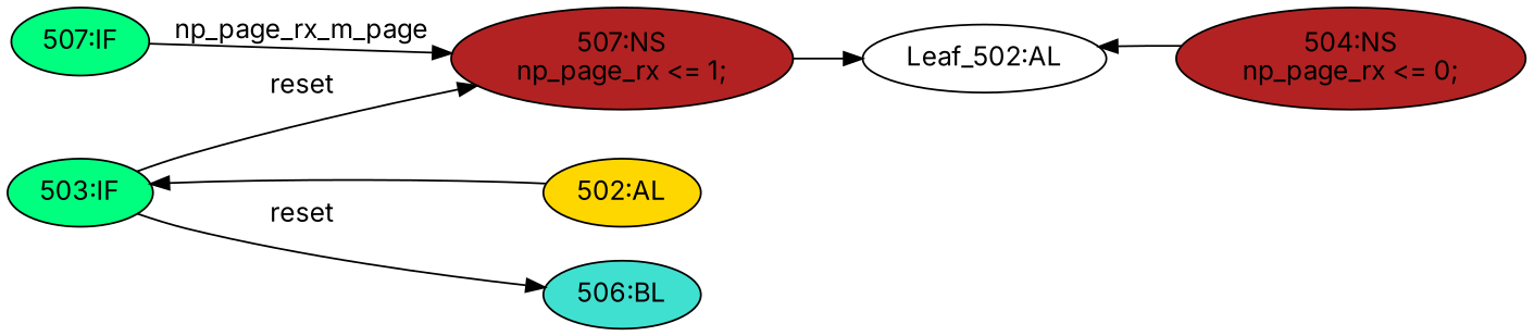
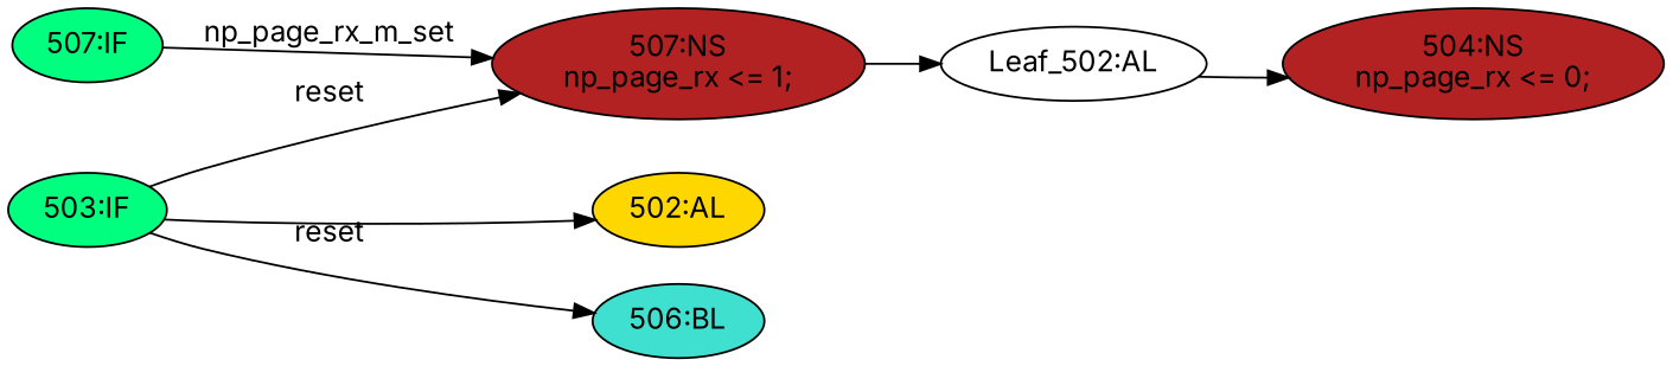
  strict digraph {
    fontname=Inter
    rankdir=LR
    node [fontname=Inter fillcolor=firebrick statements="[]" style=filled typ=NonblockingSubstitution]
    edge [cond="[]" fontname=Inter lineno=None]
    n1 [def_var="['np_page_rx']" label="Leaf_502:AL" fillcolor="" statements="" style="" typ=""]
    n2 [ast="<pyverilog.vparser.ast.NonblockingSubstitution object at 0x7f1980a56ed0>" label="504:NS\nnp_page_rx <= 0;" statements="[<pyverilog.vparser.ast.NonblockingSubstitution object at 0x7f1980a56ed0>]"]
    n3 [ast="<pyverilog.vparser.ast.Block object at 0x7f1980a5d050>" fillcolor=turquoise label="506:BL" typ=Block]
    n4 [ast="<pyverilog.vparser.ast.IfStatement object at 0x7f1980a5d090>" fillcolor=springgreen label="507:IF" typ=IfStatement]
    n5 [ast="<pyverilog.vparser.ast.NonblockingSubstitution object at 0x7f1980a5d0d0>" label="507:NS\nnp_page_rx <= 1;" statements="[<pyverilog.vparser.ast.NonblockingSubstitution object at 0x7f1980a5d0d0>]"]
    n6 [ast="<pyverilog.vparser.ast.Always object at 0x7f1980a5d290>" clk_sens=True fillcolor=gold label="502:AL" sens="['ck', 'reset']" typ=Always use_var="['np_page_rx_m_set', 'reset']"]
    n7 [ast="<pyverilog.vparser.ast.IfStatement object at 0x7f1980a5d410>" fillcolor=springgreen label="503:IF" typ=IfStatement]
-   n2 -> n1
-   n4 -> n5 [cond="['np_page_rx_m_set']" label=np_page_rx_m_page lineno=507]
+   n1 -> n2
+   n4 -> n5 [cond="['np_page_rx_m_set']" label=np_page_rx_m_set lineno=507]
    n5 -> n1
-   n6 -> n7
+   n7 -> n6
    n7 -> n3 [cond="['reset']" label=reset lineno=503]
    n7 -> n5 [cond="['reset']" label=reset lineno=503]
  }
